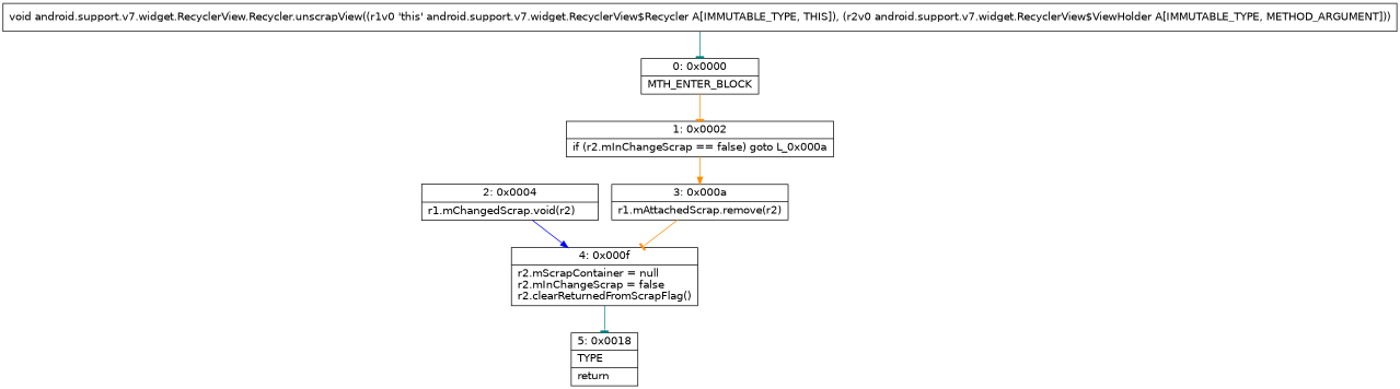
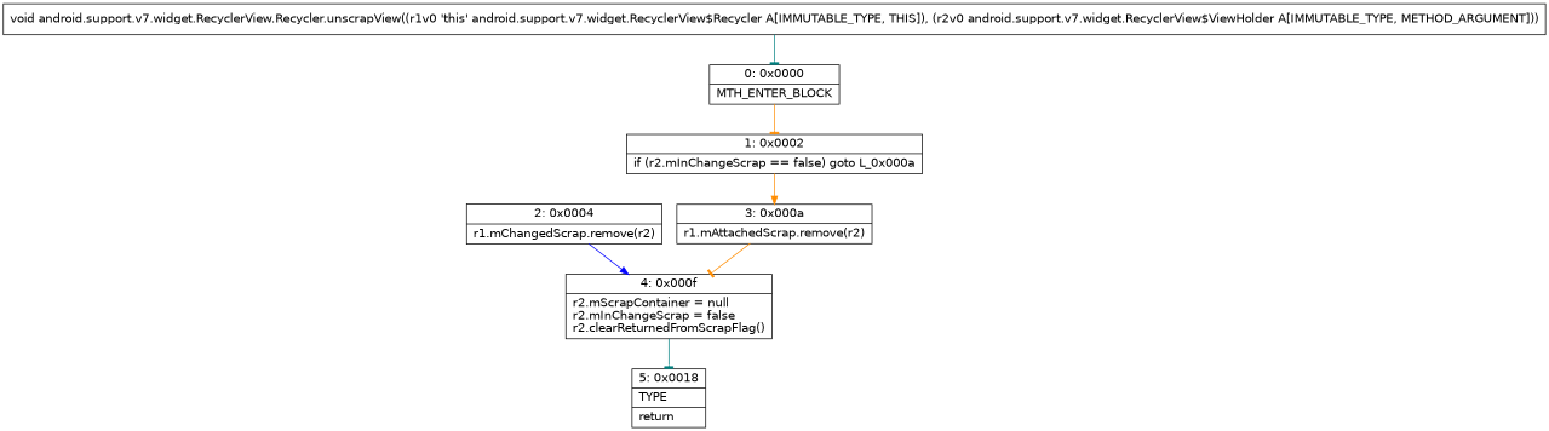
  digraph {
    fontname="DejaVu Sans"
    node [fontname="DejaVu Sans" shape=record]
    edge [arrowhead=tee color=darkorange fontname="DejaVu Sans"]
    n1 [label="{0\:\ 0x0000|MTH_ENTER_BLOCK\l}"]
    n2 [label="{1\:\ 0x0002|if (r2.mInChangeScrap == false) goto L_0x000a\l}"]
    n3 [label="{3\:\ 0x000a|r1.mAttachedScrap.remove(r2)\l}"]
-   n4 [label="{2\:\ 0x0004|r1.mChangedScrap.void(r2)\l}"]
+   n4 [label="{2\:\ 0x0004|r1.mChangedScrap.remove(r2)\l}"]
    n5 [label="{4\:\ 0x000f|r2.mScrapContainer = null\lr2.mInChangeScrap = false\lr2.clearReturnedFromScrapFlag()\l}"]
    n6 [label="{5\:\ 0x0018|TYPE\l|return\l}"]
    n7 [label="{void android.support.v7.widget.RecyclerView.Recycler.unscrapView((r1v0 'this' android.support.v7.widget.RecyclerView$Recycler A[IMMUTABLE_TYPE, THIS]), (r2v0 android.support.v7.widget.RecyclerView$ViewHolder A[IMMUTABLE_TYPE, METHOD_ARGUMENT])) }"]
    n1 -> n2
    n2 -> n3 [arrowhead=normal]
    n3 -> n5
    n4 -> n5 [arrowhead=normal color=blue]
    n5 -> n6 [color=teal]
    n7 -> n1 [color=teal]
  }
